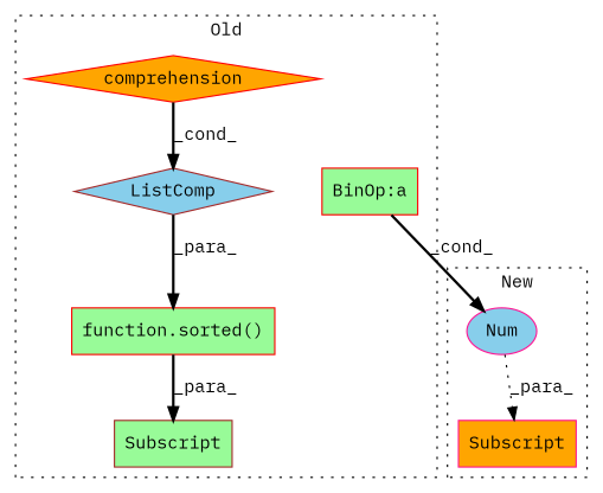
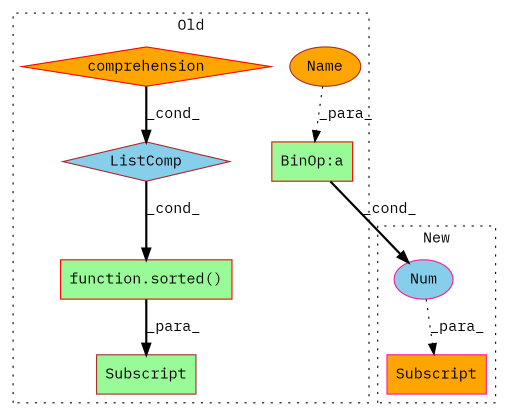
  digraph {
    fontname="IBM Plex Mono"
    node [a=63 color=red fillcolor=palegreen fontname="IBM Plex Mono" l=3 shape=box style=filled]
    edge [fontname="IBM Plex Mono" style=bold]
    n1 [a=75 l="7,1" label="function.sorted()" s="5961,5990"]
    n2 [color=brown l="13,0" label=Subscript s="6018,0"]
    n3 [a=82 label="BinOp:a" s=5970]
    n4 [a=45 fillcolor=orange label=comprehension s=5977 shape=diamond]
    n5 [a=106 color=brown fillcolor=skyblue l=22 label=ListComp s=5968 shape=diamond]
+   n6 [a=87 color=brown fillcolor=orange l=1 label=Name s=5969 shape=ellipse]
    n7 [color=deeppink fillcolor=orange l="18,0" label=Subscript s="6219,0"]
    n8 [a=76 color=deeppink fillcolor=skyblue l=1 label=Num s=6235 shape=ellipse]
    subgraph cluster_1 {
      label=Old
      style=dotted
      n1
      n2
      n3
      n4
      n5
+     n6
    }
    subgraph cluster_2 {
      label=New
      style=dotted
      n7
      n8
    }
    n1 -> n2 [label=_para_]
    n3 -> n8 [label=_cond_]
    n4 -> n5 [label=_cond_]
-   n5 -> n1 [label=_para_]
+   n5 -> n1 [label=_cond_]
+   n6 -> n3 [label=_para_ style=dotted]
    n8 -> n7 [label=_para_ style=dotted]
  }
